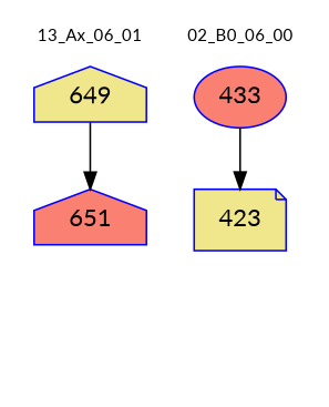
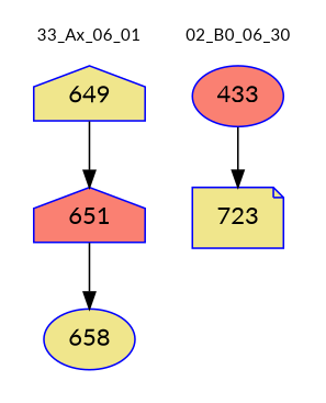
  digraph {
    fontname=Lato
    node [color=blue fillcolor=khaki fontname=Lato shape=house style=filled]
    edge [color=black fontname=Lato]
    n1 [fillcolor=salmon label=651]
    n2 [label=649]
+   n3 [label=658 shape=ellipse]
    n4 [fillcolor=salmon label=433 shape=ellipse]
-   n5 [label=423 shape=note]
+   n5 [label=723 shape=note]
    subgraph cluster_1 {
      color=white
      fontsize=10
-     label="13_Ax_06_01"
+     label="33_Ax_06_01"
      n1
      n2
+     n3
    }
    subgraph cluster_2 {
      color=white
      fontsize=10
-     label="02_B0_06_00"
+     label="02_B0_06_30"
      n4
      n5
    }
+   n1 -> n3
    n2 -> n1
    n4 -> n5
  }
